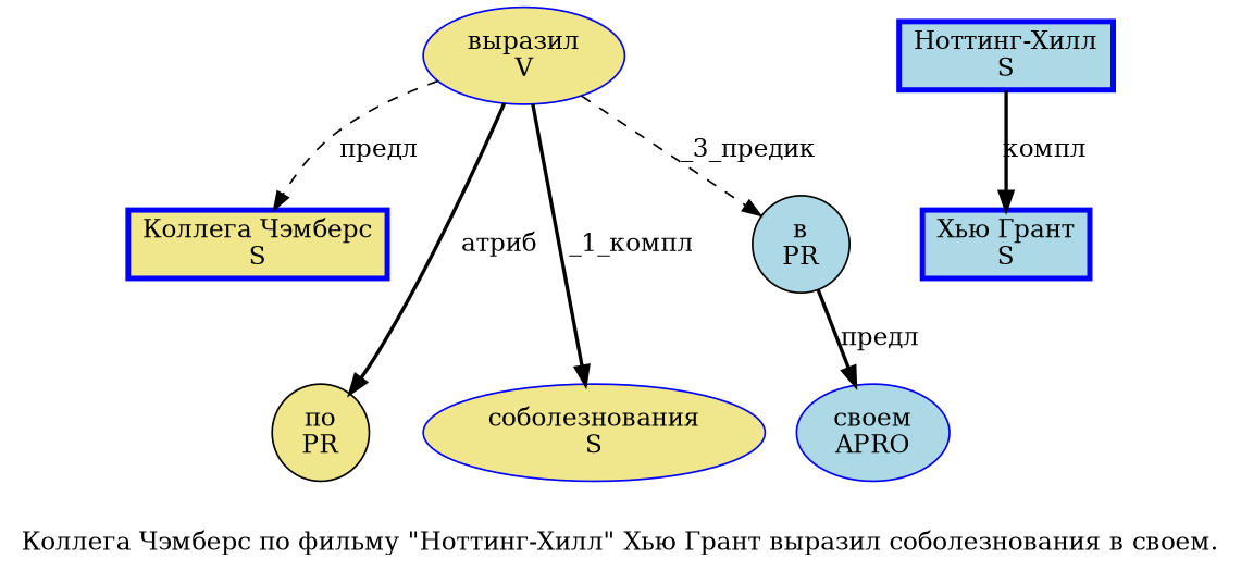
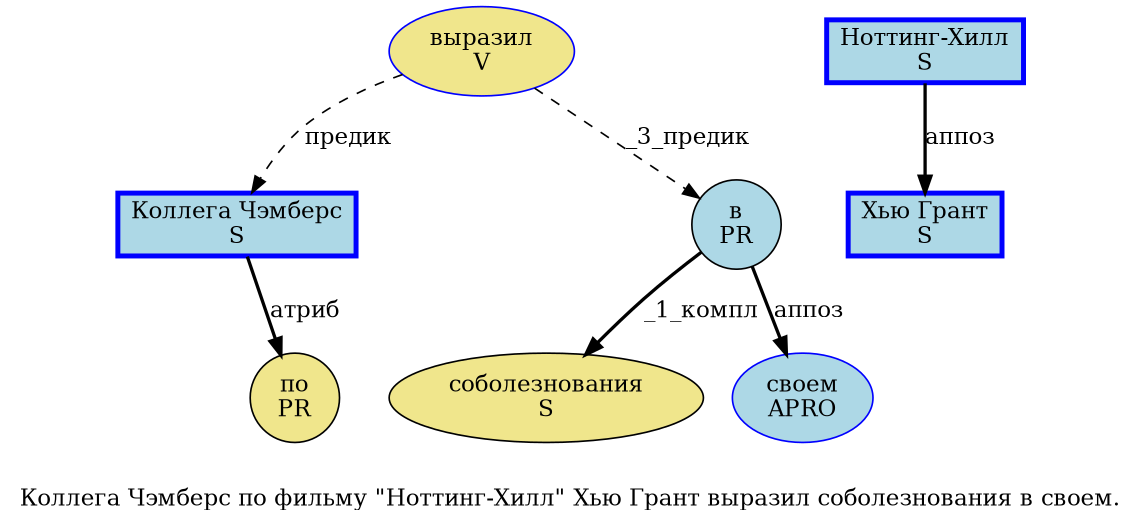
  digraph {
    label="Коллега Чэмберс по фильму \"Ноттинг-Хилл\" Хью Грант выразил соболезнования в своем."
    node [color=blue fillcolor=lightblue penwidth=1 shape=ellipse style=filled]
    edge [style=bold]
-   n1 [fillcolor=khaki label="Коллега Чэмберс\nS" penwidth=3 shape=box]
+   n1 [label="Коллега Чэмберс\nS" penwidth=3 shape=box]
    n2 [fillcolor=khaki label="по\nPR" color=""]
    n3 [label="Ноттинг-Хилл\nS" penwidth=3 shape=box]
    n4 [label="Хью Грант\nS" penwidth=3 shape=box]
    n5 [fillcolor=khaki label="выразил\nV"]
-   n6 [fillcolor=khaki label="соболезнования\nS"]
+   n6 [fillcolor=khaki label="соболезнования\nS" color=""]
    n7 [label="в\nPR" color=""]
    n8 [label="своем\nAPRO"]
-   n5 -> n2 [label="атриб"]
-   n3 -> n4 [label="компл"]
-   n5 -> n1 [label="предл" style=dashed]
-   n5 -> n6 [label="_1_компл"]
+   n1 -> n2 [label="атриб"]
+   n3 -> n4 [label="аппоз"]
+   n5 -> n1 [label="предик" style=dashed]
+   n7 -> n6 [label="_1_компл"]
    n5 -> n7 [label="_3_предик" style=dashed]
-   n7 -> n8 [label="предл"]
+   n7 -> n8 [label="аппоз"]
  }
